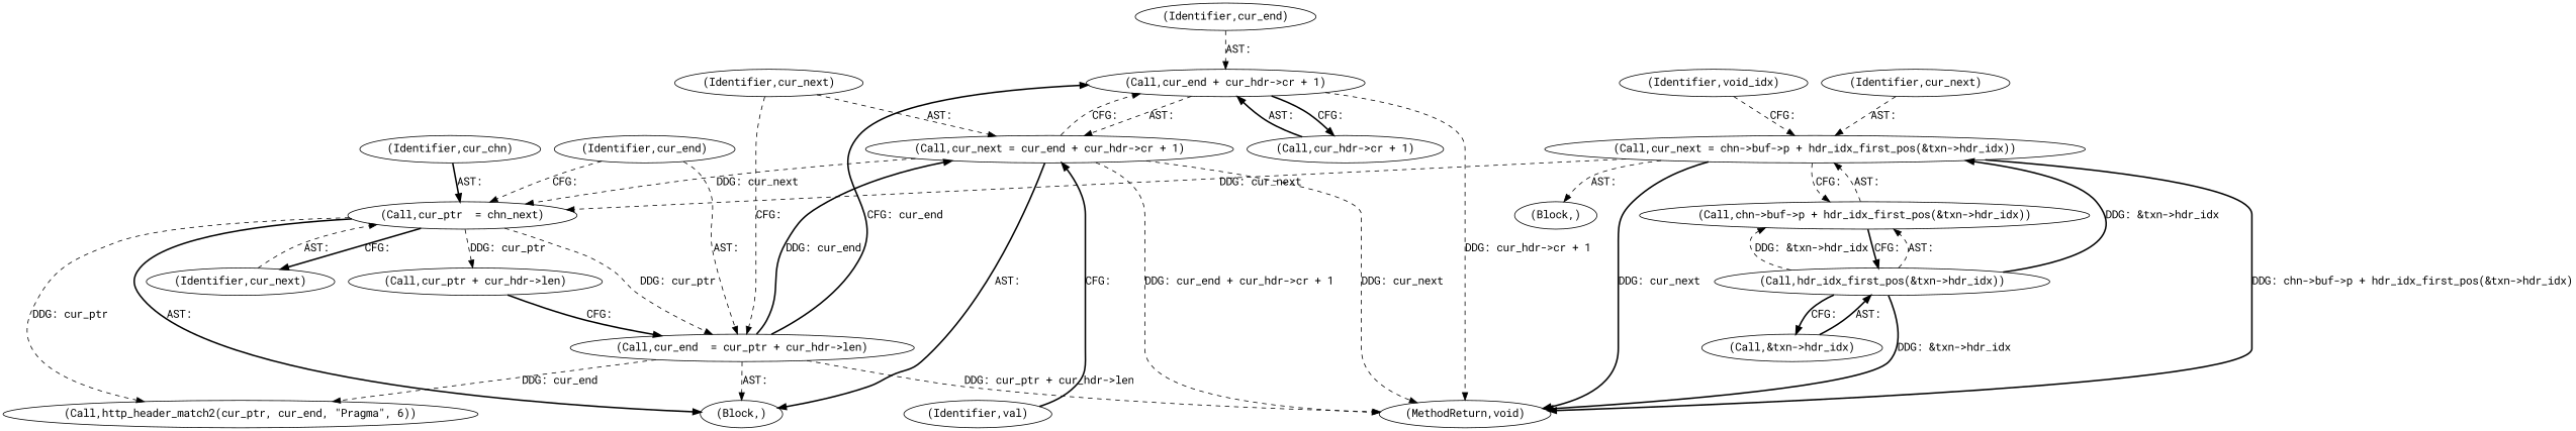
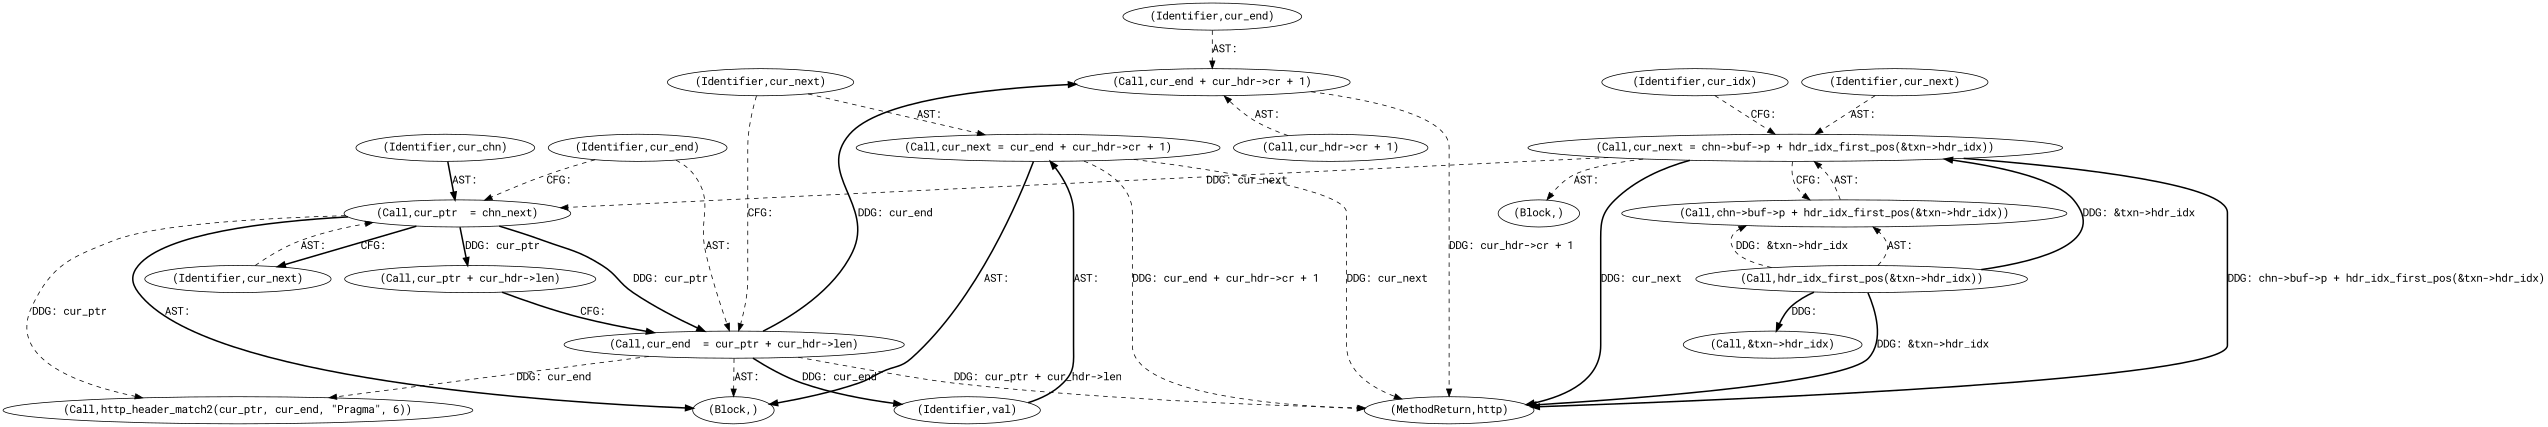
  digraph {
    fontname="Roboto Mono"
    node [fontname="Roboto Mono"]
    edge [fontname="Roboto Mono" style=dashed]
    n1 [label="(Call,cur_end + cur_hdr->cr + 1)"]
    n2 [label="(Call,cur_next = cur_end + cur_hdr->cr + 1)"]
-   n3 [label="(MethodReturn,void)"]
+   n3 [label="(MethodReturn,http)"]
    n4 [label="(Call,cur_hdr->cr + 1)"]
    n5 [label="(Block,)"]
    n6 [label="(Call,cur_ptr  = chn_next)"]
    n7 [label="(Call,cur_end  = cur_ptr + cur_hdr->len)"]
    n8 [label="(Call,http_header_match2(cur_ptr, cur_end, \"Pragma\", 6))"]
    n9 [label="(Call,cur_ptr + cur_hdr->len)"]
    n10 [label="(Identifier,cur_next)"]
    n11 [label="(Call,cur_next = chn->buf->p + hdr_idx_first_pos(&txn->hdr_idx))"]
    n12 [label="(Block,)"]
    n13 [label="(Call,chn->buf->p + hdr_idx_first_pos(&txn->hdr_idx))"]
    n14 [label="(Call,hdr_idx_first_pos(&txn->hdr_idx))"]
    n15 [label="(Call,&txn->hdr_idx)"]
    n16 [label="(Identifier,cur_end)"]
-   n17 [label="(Identifier,void_idx)"]
+   n17 [label="(Identifier,cur_idx)"]
    n18 [label="(Identifier,cur_end)"]
    n19 [label="(Identifier,cur_next)"]
    n20 [label="(Identifier,val)"]
    n21 [label="(Identifier,cur_chn)"]
    n22 [label="(Identifier,cur_next)"]
-   n1 -> n2 [label="AST: "]
    n1 -> n3 [label="DDG: cur_hdr->cr + 1"]
-   n1 -> n4 [label="CFG: " style=bold]
-   n2 -> n1 [label="CFG: "]
    n2 -> n3 [label="DDG: cur_next"]
    n2 -> n3 [label="DDG: cur_end + cur_hdr->cr + 1"]
    n2 -> n5 [label="AST: " style=bold]
-   n2 -> n6 [label="DDG: cur_next"]
-   n4 -> n1 [label="AST: " style=bold]
+   n4 -> n1 [label="AST: "]
    n6 -> n5 [label="AST: " style=bold]
-   n6 -> n7 [label="DDG: cur_ptr"]
+   n6 -> n7 [label="DDG: cur_ptr" style=bold]
    n6 -> n8 [label="DDG: cur_ptr"]
-   n6 -> n9 [label="DDG: cur_ptr"]
+   n6 -> n9 [label="DDG: cur_ptr" style=bold]
    n6 -> n10 [label="CFG: " style=bold]
-   n7 -> n1 [label="CFG: cur_end" style=bold]
-   n7 -> n2 [label="DDG: cur_end" style=bold]
+   n7 -> n1 [label="DDG: cur_end" style=bold]
+   n7 -> n20 [label="DDG: cur_end" style=bold]
    n7 -> n3 [label="DDG: cur_ptr + cur_hdr->len"]
    n7 -> n5 [label="AST: "]
    n7 -> n8 [label="DDG: cur_end"]
    n9 -> n7 [label="CFG: " style=bold]
    n10 -> n6 [label="AST: "]
    n11 -> n3 [label="DDG: chn->buf->p + hdr_idx_first_pos(&txn->hdr_idx)" style=bold]
    n11 -> n3 [label="DDG: cur_next" style=bold]
    n11 -> n6 [label="DDG: cur_next"]
    n11 -> n12 [label="AST: "]
    n11 -> n13 [label="CFG: "]
    n13 -> n11 [label="AST: "]
-   n13 -> n14 [label="CFG: " style=bold]
    n14 -> n3 [label="DDG: &txn->hdr_idx" style=bold]
    n14 -> n11 [label="DDG: &txn->hdr_idx" style=bold]
    n14 -> n13 [label="AST: "]
    n14 -> n13 [label="DDG: &txn->hdr_idx"]
-   n14 -> n15 [label="CFG: " style=bold]
-   n15 -> n14 [label="AST: " style=bold]
+   n14 -> n15 [label="DDG: " style=bold]
    n16 -> n6 [label="CFG: "]
    n16 -> n7 [label="AST: "]
    n17 -> n11 [label="CFG: "]
    n18 -> n1 [label="AST: "]
    n19 -> n2 [label="AST: "]
    n19 -> n7 [label="CFG: "]
-   n20 -> n2 [label="CFG: " style=bold]
+   n20 -> n2 [label="AST: " style=bold]
    n21 -> n6 [label="AST: " style=bold]
    n22 -> n11 [label="AST: "]
  }
